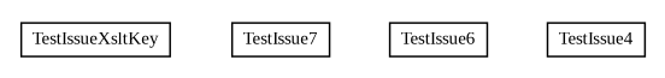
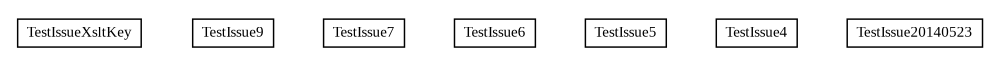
  digraph {
    nodesep=0.25
    ranksep=0.5
    fontname="Liberation Serif"
    node [fontcolor=black fontname="Liberation Serif" fontsize=10.0 shape=plaintext]
    n1 [label=<<table title="com.helger.schematron.supplemantery.TestIssueXsltKey" border="0" cellborder="1" cellspacing="0" cellpadding="2" port="p" href="./TestIssueXsltKey.html"> 		<tr><td><table border="0" cellspacing="0" cellpadding="1"> <tr><td align="center" balign="center"> TestIssueXsltKey </td></tr> 		</table></td></tr> 		</table>>]
+   n2 [label=<<table title="com.helger.schematron.supplemantery.TestIssue9" border="0" cellborder="1" cellspacing="0" cellpadding="2" port="p" href="./TestIssue9.html"> 		<tr><td><table border="0" cellspacing="0" cellpadding="1"> <tr><td align="center" balign="center"> TestIssue9 </td></tr> 		</table></td></tr> 		</table>>]
    n3 [label=<<table title="com.helger.schematron.supplemantery.TestIssue7" border="0" cellborder="1" cellspacing="0" cellpadding="2" port="p" href="./TestIssue7.html"> 		<tr><td><table border="0" cellspacing="0" cellpadding="1"> <tr><td align="center" balign="center"> TestIssue7 </td></tr> 		</table></td></tr> 		</table>>]
    n4 [label=<<table title="com.helger.schematron.supplemantery.TestIssue6" border="0" cellborder="1" cellspacing="0" cellpadding="2" port="p" href="./TestIssue6.html"> 		<tr><td><table border="0" cellspacing="0" cellpadding="1"> <tr><td align="center" balign="center"> TestIssue6 </td></tr> 		</table></td></tr> 		</table>>]
+   n5 [label=<<table title="com.helger.schematron.supplemantery.TestIssue5" border="0" cellborder="1" cellspacing="0" cellpadding="2" port="p" href="./TestIssue5.html"> 		<tr><td><table border="0" cellspacing="0" cellpadding="1"> <tr><td align="center" balign="center"> TestIssue5 </td></tr> 		</table></td></tr> 		</table>>]
    n6 [label=<<table title="com.helger.schematron.supplemantery.TestIssue4" border="0" cellborder="1" cellspacing="0" cellpadding="2" port="p" href="./TestIssue4.html"> 		<tr><td><table border="0" cellspacing="0" cellpadding="1"> <tr><td align="center" balign="center"> TestIssue4 </td></tr> 		</table></td></tr> 		</table>>]
+   n7 [label=<<table title="com.helger.schematron.supplemantery.TestIssue20140523" border="0" cellborder="1" cellspacing="0" cellpadding="2" port="p" href="./TestIssue20140523.html"> 		<tr><td><table border="0" cellspacing="0" cellpadding="1"> <tr><td align="center" balign="center"> TestIssue20140523 </td></tr> 		</table></td></tr> 		</table>>]
  }
